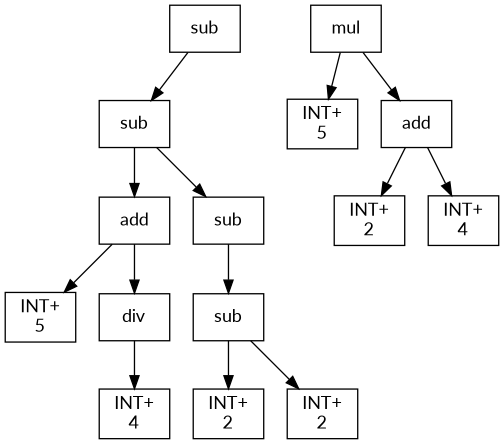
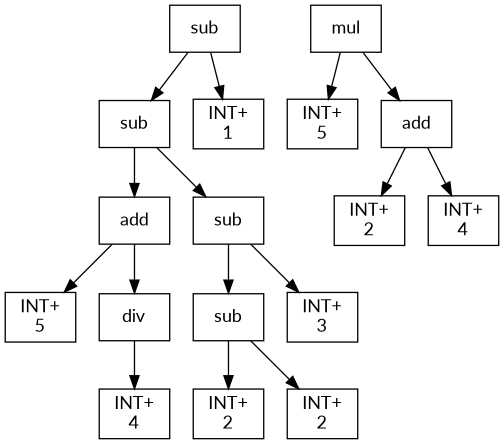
  digraph {
    fontname=Lato
    node [fontname=Lato shape=box]
    edge [fontname=Lato]
    n1 [label=sub]
    n2 [label=sub]
+   n3 [label="INT+\n1"]
    n4 [label=add]
    n5 [label=sub]
    n6 [label="INT+\n5"]
    n7 [label=div]
    n8 [label=sub]
+   n9 [label="INT+\n3"]
    n10 [label="INT+\n4"]
    n11 [label=mul]
    n12 [label="INT+\n5"]
    n13 [label=add]
    n14 [label="INT+\n2"]
    n15 [label="INT+\n4"]
    n16 [label="INT+\n2"]
    n17 [label="INT+\n2"]
    n1 -> n2
+   n1 -> n3
    n2 -> n4
    n2 -> n5
    n4 -> n6
    n4 -> n7
    n5 -> n8
+   n5 -> n9
    n7 -> n10
    n8 -> n16
    n8 -> n17
    n11 -> n12
    n11 -> n13
    n13 -> n14
    n13 -> n15
  }
